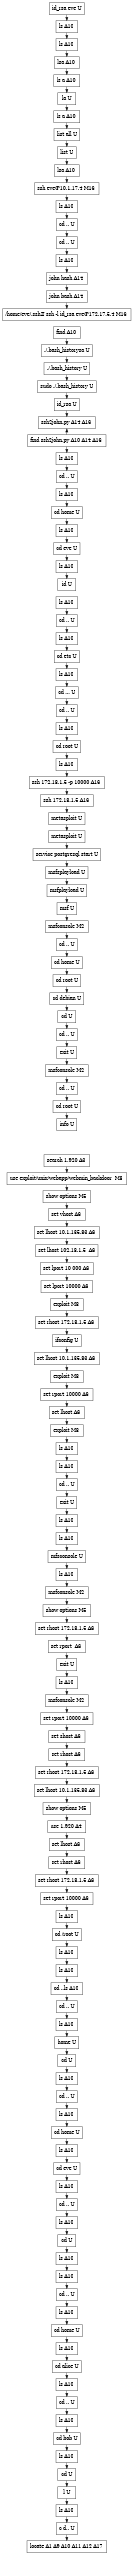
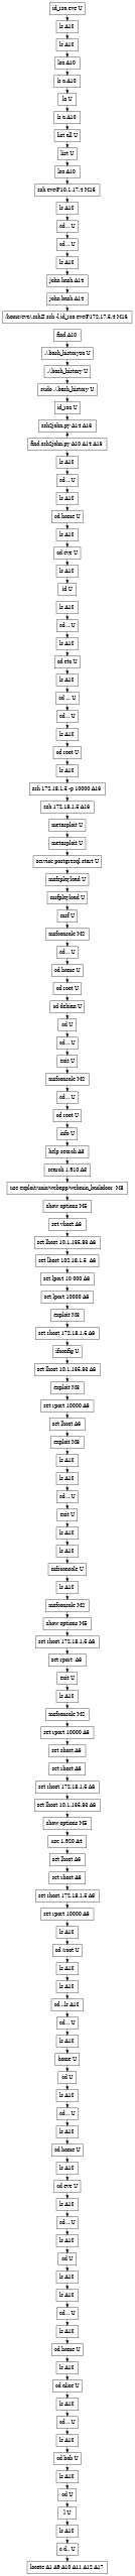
  digraph {
    rankdir=LR
    node [shape=box]
    edge [constraint=false]
    n1 [label="ls A10 "]
    n2 [label="cd .. U"]
    n3 [label="ls A10 "]
    n4 [label="cd etc U"]
    n5 [label="ls A10 "]
    n6 [label="cd ... U"]
    n7 [label="cd .. U"]
    n8 [label="ls A10 "]
    n9 [label="cd root U"]
    n10 [label="ls A10 "]
    n11 [label="ssh 172.18.1.5 -p 10000 A16 "]
    n12 [label="ssh 172.18.1.5 A16 "]
    n13 [label="metasploit U"]
    n14 [label="metasploit U"]
    n15 [label="service postgresql start U"]
    n16 [label="msfsplayload U"]
    n17 [label="msfplayload U"]
    n18 [label="msf U"]
    n19 [label="msfconsole M2 "]
    n20 [label="cd .. U"]
    n21 [label="cd home U"]
    n22 [label="cd root U"]
    n23 [label="cd debian U"]
    n24 [label="cd U"]
    n25 [label="cd .. U"]
    n26 [label="exit U"]
    n27 [label="msfconsole M2 "]
    n28 [label="cd .. U"]
    n29 [label="cd root U"]
    n30 [label="info U"]
-   n32 [label="search 1.920 A3 "]
+   n31 [label="help search A3 "]
+   n32 [label="search 1.910 A3"]
    n33 [label="use exploit/unix/webapp/webmin_backdoor  M8 "]
    n34 [label="show options M5 "]
    n35 [label="set vhost A6 "]
    n36 [label="set lhost 10.1.135.83 A6 "]
    n37 [label="set lhost 102.18.1.5  A6"]
    n38 [label="set lport 10 000 A6 "]
    n39 [label="set lport 10000 A6 "]
    n40 [label="exploit M8 "]
    n41 [label="set rhost 172.18.1.5 A6 "]
    n42 [label="ifconfig U"]
    n43 [label="set lhost 10.1.135.83 A6 "]
    n44 [label="exploit M8 "]
    n45 [label="set rport 10000 A6 "]
    n46 [label="set lhost A6 "]
    n47 [label="exploit M8 "]
    n48 [label="ls A10 "]
    n49 [label="ls A10 "]
    n50 [label="cd .. U"]
    n51 [label="exit U"]
    n52 [label="ls A10 "]
    n53 [label="ls A10 "]
    n54 [label="mfsconsole U"]
    n55 [label="ls A10 "]
    n56 [label="msfconsole M2 "]
    n57 [label="show options M5 "]
    n58 [label="set rhost 172.18.1.5 A6 "]
    n59 [label="set rport  A6 "]
    n60 [label="exit U"]
    n61 [label="ls A10 "]
    n62 [label="msfconsole M2 "]
    n63 [label="set rport 10000 A6 "]
    n64 [label="set shost A6 "]
    n65 [label="set rhost A6 "]
    n66 [label="set rhost 172.18.1.5 A6 "]
    n67 [label="set lhost 10.1.135.83 A6 "]
    n68 [label="show options M5 "]
    n69 [label="use 1.920 A4 "]
    n70 [label="set lhost A6 "]
    n71 [label="set rhost A6 "]
    n72 [label="set rhost 172.18.1.5 A6 "]
    n73 [label="set rport 10000 A6 "]
    n74 [label="ls A10 "]
    n75 [label="cd /root U"]
    n76 [label="ls A10 "]
    n77 [label="ls A10 "]
    n78 [label="cd ..ls A10 "]
    n79 [label="cd .. U"]
    n80 [label="ls A10 "]
    n81 [label="home U"]
    n82 [label="cd U"]
    n83 [label="ls A10 "]
    n84 [label="cd .. U"]
    n85 [label="ls A10 "]
    n86 [label="cd home U"]
    n87 [label="ls A10 "]
    n88 [label="cd eve U"]
    n89 [label="ls A10 "]
    n90 [label="cd .. U"]
    n91 [label="ls A10 "]
    n92 [label="cd U"]
    n93 [label="ls A10 "]
    n94 [label="ls A10 "]
    n95 [label="cd .. U"]
    n96 [label="ls A10 "]
    n97 [label="cd home U"]
    n98 [label="ls A10 "]
    n99 [label="cd alice U"]
    n100 [label="ls A10 "]
    n101 [label="cd .. U"]
    n102 [label="ls A10 "]
    n103 [label="cd bob U"]
    n104 [label="ls A10 "]
    n105 [label="cd U"]
    n106 [label="l U"]
    n107 [label="ls A10 "]
    n108 [label="c d.. U"]
    n109 [label="locate A1 A9 A10 A11 A12 A17 "]
    n110 [label="find A10 "]
    n111 [label="./.bash_historysa U"]
    n112 [label="./.bash_history U"]
    n113 [label="sudo ./.bash_history U"]
    n114 [label="id_rsa U"]
    n115 [label="ssh2john.py A14 A16 "]
    n116 [label="find ssh2john.py A10 A14 A16 "]
    n117 [label="ls A10 "]
    n118 [label="cd .. U"]
    n119 [label="ls A10 "]
    n120 [label="cd home U"]
    n121 [label="ls A10 "]
    n122 [label="cd eve U"]
    n123 [label="ls A10 "]
    n124 [label="id U"]
    n125 [label="id_rsa eve U"]
    n126 [label="ls A10 "]
    n127 [label="ls A10 "]
    n128 [label="lsa A10 "]
    n129 [label="ls a A10 "]
    n130 [label="la U"]
    n131 [label="ls a A10 "]
    n132 [label="list all U"]
    n133 [label="list U"]
    n134 [label="lsa A10 "]
    n135 [label="ssh eve@10.1.17.4 M16 "]
    n136 [label="ls A10 "]
    n137 [label="cd .. U"]
    n138 [label="cd .. U"]
    n139 [label="ls A10 "]
    n140 [label="john hash A14 "]
    n141 [label="john bash A14 "]
    n142 [label="/home/eve/.ssh# ssh -l id_rsa eve@172.17.5.4 M16 "]
    n1 -> n2
    n2 -> n3
    n3 -> n4
    n4 -> n5
    n5 -> n6
    n6 -> n7
    n7 -> n8
    n8 -> n9
    n9 -> n10
    n10 -> n11
    n11 -> n12
    n12 -> n13
    n13 -> n14
    n14 -> n15
    n15 -> n16
    n16 -> n17
    n17 -> n18
    n18 -> n19
    n19 -> n20
    n20 -> n21
    n21 -> n22
    n22 -> n23
    n23 -> n24
    n24 -> n25
    n25 -> n26
    n26 -> n27
    n27 -> n28
    n28 -> n29
    n29 -> n30
+   n30 -> n31
+   n31 -> n32
    n32 -> n33
    n33 -> n34
    n34 -> n35
    n35 -> n36
    n36 -> n37
    n37 -> n38
    n38 -> n39
    n39 -> n40
    n40 -> n41
    n41 -> n42
    n42 -> n43
    n43 -> n44
    n44 -> n45
    n45 -> n46
    n46 -> n47
    n47 -> n48
    n48 -> n49
    n49 -> n50
    n50 -> n51
    n51 -> n52
    n52 -> n53
    n53 -> n54
    n54 -> n55
    n55 -> n56
    n56 -> n57
    n57 -> n58
    n58 -> n59
    n59 -> n60
    n60 -> n61
    n61 -> n62
    n62 -> n63
    n63 -> n64
    n64 -> n65
    n65 -> n66
    n66 -> n67
    n67 -> n68
    n68 -> n69
    n69 -> n70
    n70 -> n71
    n71 -> n72
    n72 -> n73
    n73 -> n74
    n74 -> n75
    n75 -> n76
    n76 -> n77
    n77 -> n78
    n78 -> n79
    n79 -> n80
    n80 -> n81
    n81 -> n82
    n82 -> n83
    n83 -> n84
    n84 -> n85
    n85 -> n86
    n86 -> n87
    n87 -> n88
    n88 -> n89
    n89 -> n90
    n90 -> n91
    n91 -> n92
    n92 -> n93
    n93 -> n94
    n94 -> n95
    n95 -> n96
    n96 -> n97
    n97 -> n98
    n98 -> n99
    n99 -> n100
    n100 -> n101
    n101 -> n102
    n102 -> n103
    n103 -> n104
    n104 -> n105
    n105 -> n106
    n106 -> n107
    n107 -> n108
    n108 -> n109
    n110 -> n111
    n111 -> n112
    n112 -> n113
    n113 -> n114
    n114 -> n115
    n116 -> n115
    n116 -> n117
    n117 -> n118
    n118 -> n119
    n119 -> n120
    n120 -> n121
    n121 -> n122
    n122 -> n123
    n123 -> n124
    n125 -> n126
    n126 -> n127
    n127 -> n128
    n128 -> n129
    n129 -> n130
    n130 -> n131
    n131 -> n132
    n132 -> n133
    n133 -> n134
    n134 -> n135
    n135 -> n136
    n136 -> n137
    n137 -> n138
    n138 -> n139
    n139 -> n140
    n140 -> n141
    n141 -> n142
  }
